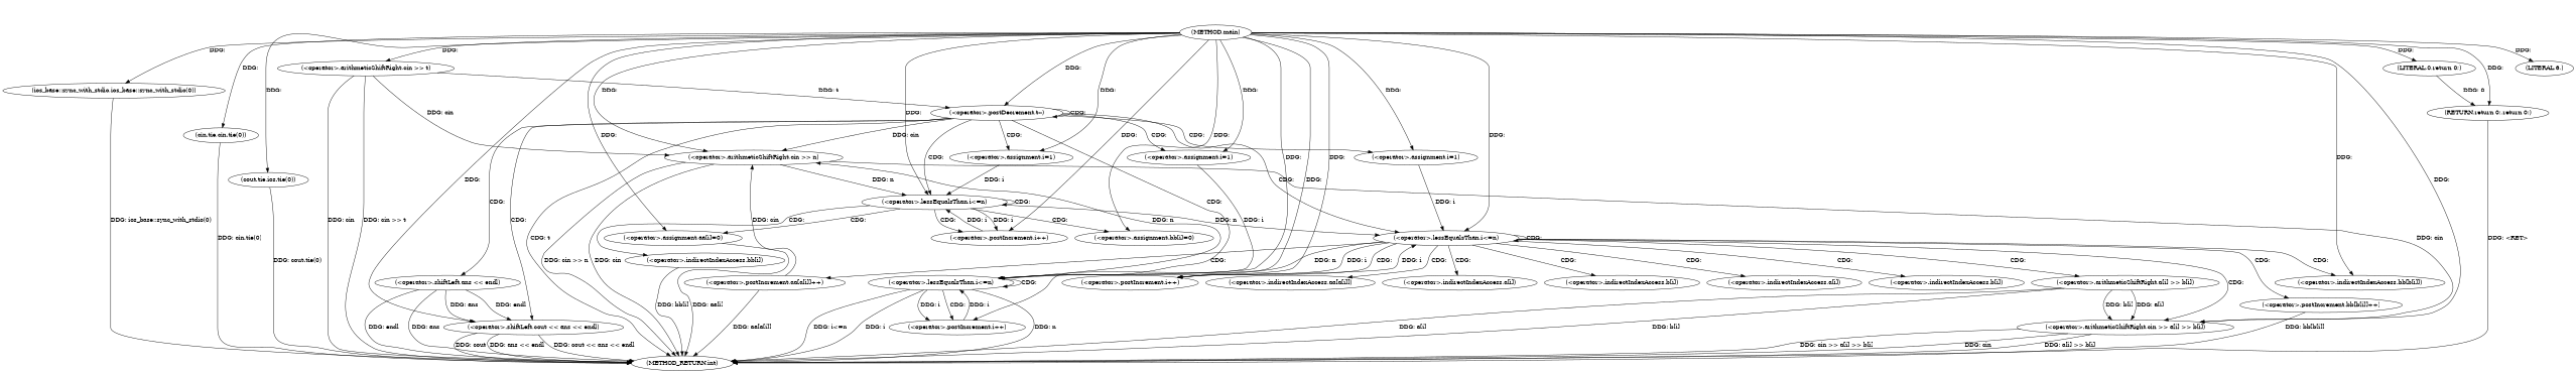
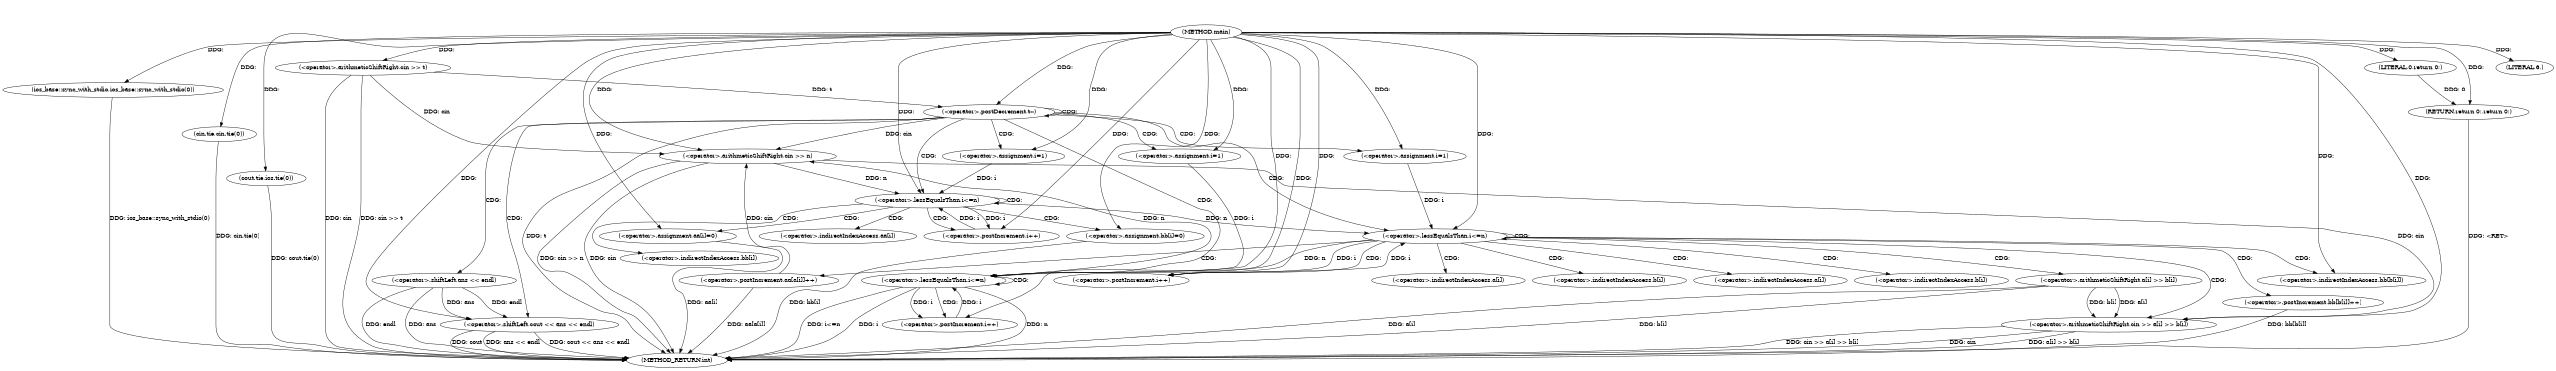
  digraph {
    n1 [label="(METHOD,main)"]
    n2 [label="(ios_base::sync_with_stdio,ios_base::sync_with_stdio(0))"]
    n3 [label="(cin.tie,cin.tie(0))"]
    n4 [label="(cout.tie,ios.tie(0))"]
    n5 [label="(<operator>.arithmeticShiftRight,cin >> t)"]
    n6 [label="(RETURN,return 0;,return 0;)"]
    n7 [label="(<operator>.postDecrement,t--)"]
    n8 [label="(LITERAL,0,return 0;)"]
    n9 [label="(<operator>.arithmeticShiftRight,cin >> n)"]
    n10 [label="(LITERAL,6,)"]
    n11 [label="(<operator>.shiftLeft,cout << ans << endl)"]
    n12 [label="(<operator>.assignment,i=1)"]
    n13 [label="(<operator>.lessEqualsThan,i<=n)"]
    n14 [label="(<operator>.postIncrement,i++)"]
    n15 [label="(<operator>.assignment,i=1)"]
    n16 [label="(<operator>.lessEqualsThan,i<=n)"]
    n17 [label="(<operator>.postIncrement,i++)"]
    n18 [label="(<operator>.assignment,i=1)"]
    n19 [label="(<operator>.lessEqualsThan,i<=n)"]
    n20 [label="(<operator>.postIncrement,i++)"]
    n21 [label="(<operator>.assignment,aa[i]=0)"]
    n22 [label="(<operator>.assignment,bb[i]=0)"]
    n23 [label="(<operator>.arithmeticShiftRight,cin >> a[i] >> b[i])"]
    n24 [label="(<operator>.indirectIndexAccess,bb[b[i]])"]
    n25 [label="(METHOD_RETURN,int)"]
    n26 [label="(<operator>.shiftLeft,ans << endl)"]
+   n27 [label="(<operator>.indirectIndexAccess,aa[i])"]
    n28 [label="(<operator>.indirectIndexAccess,bb[i])"]
    n29 [label="(<operator>.postIncrement,aa[a[i]]++)"]
    n30 [label="(<operator>.postIncrement,bb[b[i]]++)"]
    n31 [label="(<operator>.arithmeticShiftRight,a[i] >> b[i])"]
-   n32 [label="(<operator>.indirectIndexAccess,aa[a[i]])"]
    n33 [label="(<operator>.indirectIndexAccess,a[i])"]
    n34 [label="(<operator>.indirectIndexAccess,b[i])"]
    n35 [label="(<operator>.indirectIndexAccess,a[i])"]
    n36 [label="(<operator>.indirectIndexAccess,b[i])"]
    n1 -> n2 [label="DDG: "]
    n1 -> n3 [label="DDG: "]
    n1 -> n4 [label="DDG: "]
    n1 -> n5 [label="DDG: "]
    n1 -> n6 [label="DDG: "]
    n1 -> n7 [label="DDG: "]
    n1 -> n8 [label="DDG: "]
    n1 -> n9 [label="DDG: "]
    n1 -> n10 [label="DDG: "]
    n1 -> n11 [label="DDG: "]
    n1 -> n12 [label="DDG: "]
    n1 -> n13 [label="DDG: "]
    n1 -> n14 [label="DDG: "]
    n1 -> n15 [label="DDG: "]
    n1 -> n16 [label="DDG: "]
    n1 -> n17 [label="DDG: "]
    n1 -> n18 [label="DDG: "]
    n1 -> n19 [label="DDG: "]
    n1 -> n20 [label="DDG: "]
    n1 -> n21 [label="DDG: "]
    n1 -> n22 [label="DDG: "]
    n1 -> n23 [label="DDG: "]
    n1 -> n24 [label="DDG: "]
    n2 -> n25 [label="DDG: ios_base::sync_with_stdio(0)"]
    n3 -> n25 [label="DDG: cin.tie(0)"]
    n4 -> n25 [label="DDG: cout.tie(0)"]
    n5 -> n7 [label="DDG: t"]
    n5 -> n9 [label="DDG: cin"]
    n5 -> n25 [label="DDG: cin"]
    n5 -> n25 [label="DDG: cin >> t"]
    n6 -> n25 [label="DDG: <RET>"]
    n7 -> n7 [label="CDG: "]
    n7 -> n9 [label="DDG: cin"]
    n7 -> n11 [label="CDG: "]
    n7 -> n12 [label="CDG: "]
    n7 -> n13 [label="CDG: "]
    n7 -> n15 [label="CDG: "]
    n7 -> n16 [label="CDG: "]
    n7 -> n18 [label="CDG: "]
    n7 -> n19 [label="CDG: "]
-   n7 -> n25 [label="CDG: t"]
+   n7 -> n25 [label="DDG: t"]
    n7 -> n26 [label="CDG: "]
    n8 -> n6 [label="DDG: 0"]
    n9 -> n13 [label="DDG: n"]
    n9 -> n23 [label="DDG: cin"]
    n9 -> n25 [label="DDG: cin"]
    n9 -> n25 [label="DDG: cin >> n"]
    n11 -> n25 [label="DDG: ans << endl"]
    n11 -> n25 [label="DDG: cout << ans << endl"]
    n11 -> n25 [label="DDG: cout"]
    n12 -> n13 [label="DDG: i"]
    n13 -> n13 [label="CDG: "]
    n13 -> n14 [label="DDG: i"]
    n13 -> n14 [label="CDG: "]
    n13 -> n16 [label="DDG: n"]
    n13 -> n21 [label="CDG: "]
    n13 -> n22 [label="CDG: "]
+   n13 -> n27 [label="CDG: "]
    n13 -> n28 [label="CDG: "]
    n14 -> n13 [label="DDG: i"]
    n15 -> n16 [label="DDG: i"]
    n16 -> n16 [label="CDG: "]
    n16 -> n17 [label="DDG: i"]
    n16 -> n17 [label="CDG: "]
    n16 -> n19 [label="DDG: n"]
    n16 -> n23 [label="CDG: "]
    n16 -> n24 [label="CDG: "]
    n16 -> n29 [label="CDG: "]
    n16 -> n30 [label="CDG: "]
    n16 -> n31 [label="CDG: "]
-   n16 -> n32 [label="CDG: "]
    n16 -> n33 [label="CDG: "]
    n16 -> n34 [label="CDG: "]
    n16 -> n35 [label="CDG: "]
    n16 -> n36 [label="CDG: "]
    n17 -> n16 [label="DDG: i"]
    n18 -> n19 [label="DDG: i"]
    n19 -> n9 [label="DDG: n"]
    n19 -> n19 [label="CDG: "]
    n19 -> n20 [label="DDG: i"]
    n19 -> n20 [label="CDG: "]
    n19 -> n25 [label="DDG: i"]
    n19 -> n25 [label="DDG: n"]
    n19 -> n25 [label="DDG: i<=n"]
    n20 -> n19 [label="DDG: i"]
    n21 -> n25 [label="DDG: aa[i]"]
-   n28 -> n25 [label="DDG: bb[i]"]
+   n22 -> n25 [label="DDG: bb[i]"]
    n23 -> n25 [label="DDG: cin"]
    n23 -> n25 [label="DDG: a[i] >> b[i]"]
    n23 -> n25 [label="DDG: cin >> a[i] >> b[i]"]
    n26 -> n11 [label="DDG: endl"]
    n26 -> n11 [label="DDG: ans"]
    n26 -> n25 [label="DDG: endl"]
    n26 -> n25 [label="DDG: ans"]
    n29 -> n9 [label="DDG: cin"]
    n29 -> n25 [label="DDG: aa[a[i]]"]
    n30 -> n25 [label="DDG: bb[b[i]]"]
    n31 -> n23 [label="DDG: a[i]"]
    n31 -> n23 [label="DDG: b[i]"]
    n31 -> n25 [label="DDG: a[i]"]
    n31 -> n25 [label="DDG: b[i]"]
  }
